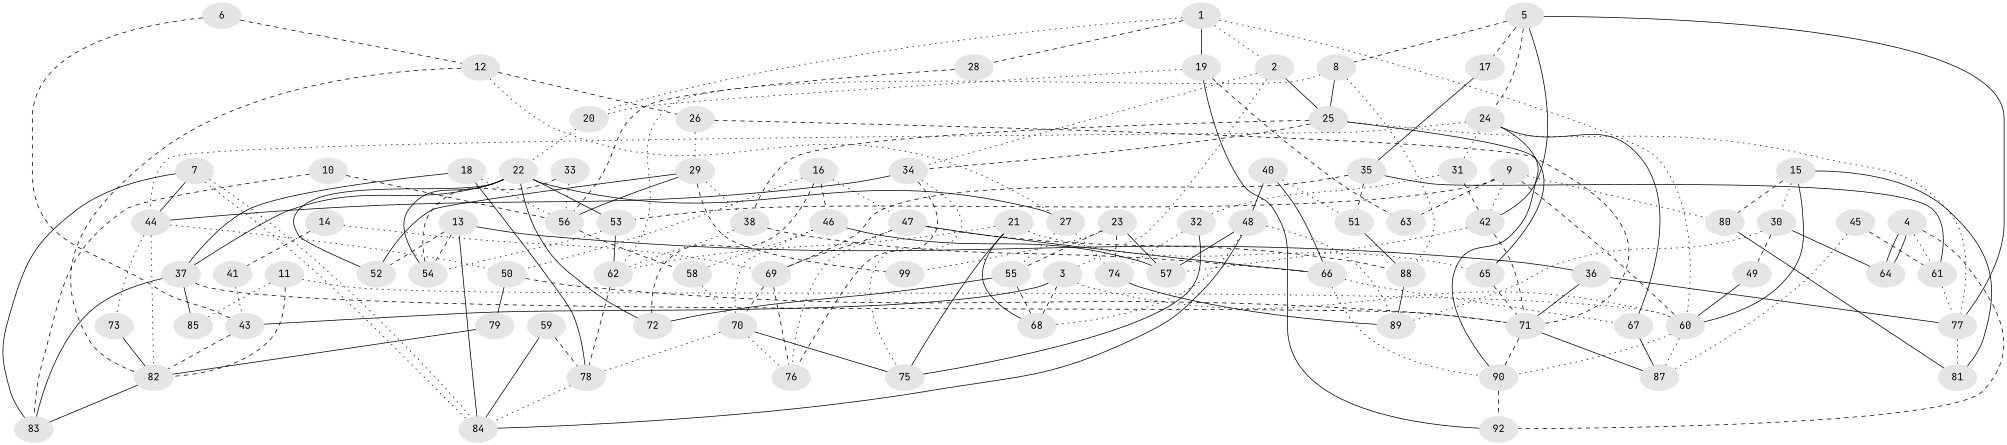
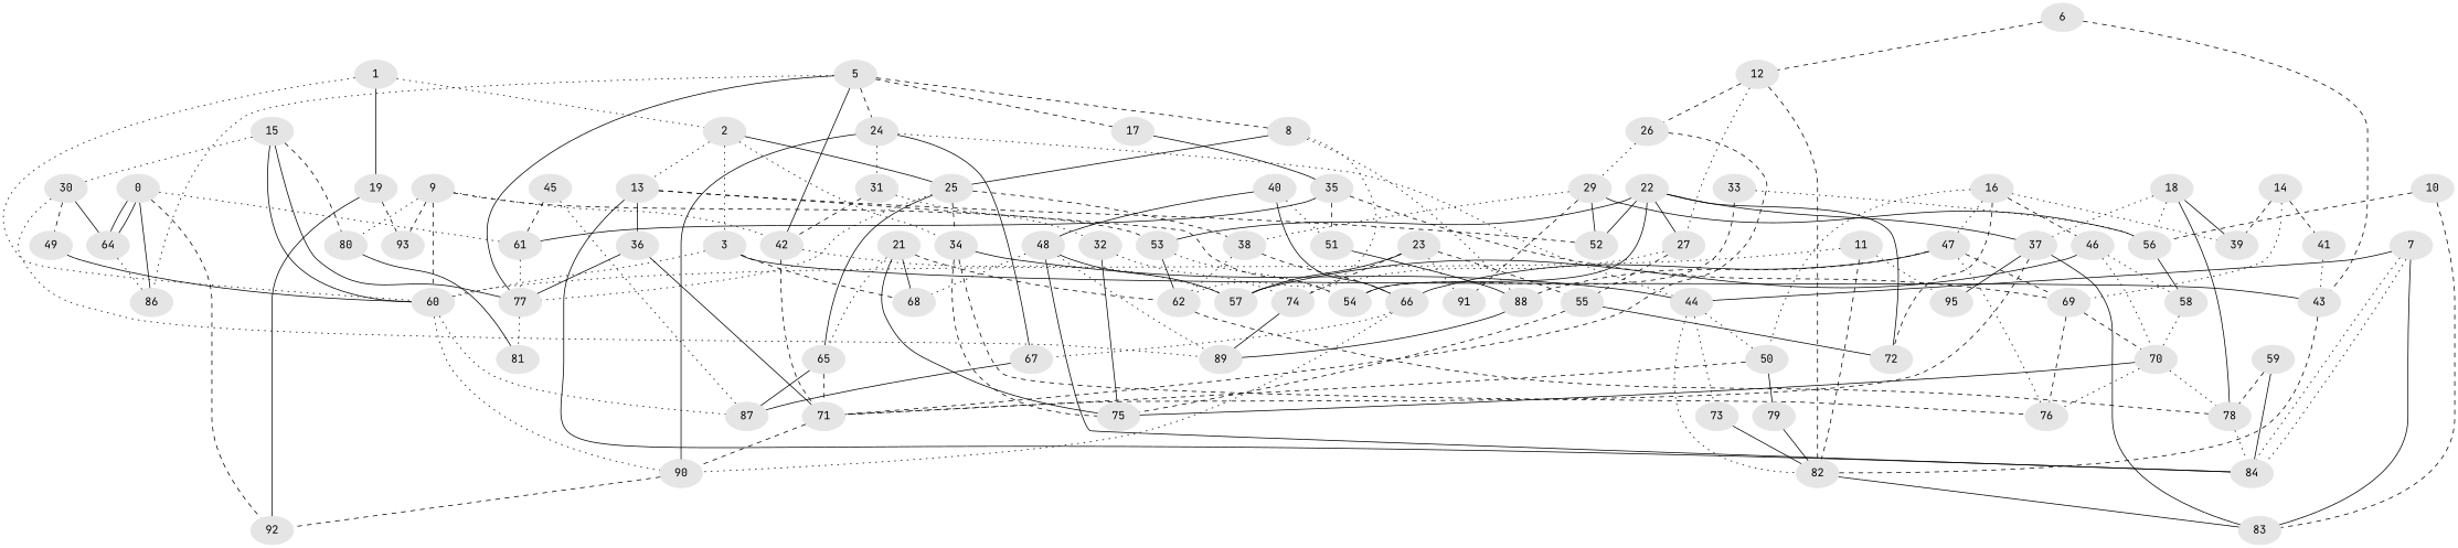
  graph {
    fontname="JetBrains Mono"
    node [color=gray90 fontname="JetBrains Mono" style=filled]
    edge [fontname="JetBrains Mono" style=solid]
    1
    2
    19
-   20
-   28
    60
    3
    13
    25
    34
    92
-   63
+   63 [label=93]
    22
    56
    90
    87
    43
    68
    84
    36
    52
    54
    77
    65
    38
    44
    75
    76
    82
-   4
+   4 [label=0]
    61
    64
+   86
    5
    8
    17
    24
    42
    62
    88
    35
    31
    67
    57
    71
    81
    6
    12
    26
    27
    7
    83
    50
    73
    78
    89
    9
    53
    80
    10
    58
    11
-   85
+   85 [label=95]
    29
    55
    74
    14
+   39
    41
    69
    70
    15
    30
    49
    16
    46
    47
    72
    66
    79
    51
    18
    37
    21
    23
-   91 [label=99]
+   91
    32
    33
    40
    48
    45
    59
    1 -- 2 [style=dotted]
    1 -- 19
-   1 -- 20 [style=dotted]
-   1 -- 28 [style=dashed]
    1 -- 60 [style=dotted]
    2 -- 3 [style=dotted]
+   2 -- 13 [style=dotted]
    2 -- 25
    2 -- 34 [style=dotted]
-   19 -- 20 [style=dotted]
    19 -- 92
    19 -- 63 [style=dashed]
-   20 -- 22 [style=dotted]
-   28 -- 56 [style=dashed]
    60 -- 90 [style=dotted]
    60 -- 87 [style=dotted]
    3 -- 60 [style=dotted]
    3 -- 43
    3 -- 68 [style=dashed]
    13 -- 84
    13 -- 36
    13 -- 52 [style=dashed]
    13 -- 54 [style=dashed]
    25 -- 34 [style=dashed]
    25 -- 77 [style=dotted]
    25 -- 65
    25 -- 38 [style=dashed]
    34 -- 44
-   34 -- 75 [style=dotted]
+   34 -- 75 [style=dashed]
    34 -- 76 [style=dashed]
    22 -- 52
    22 -- 54
    22 -- 27
    22 -- 53
    22 -- 72
    22 -- 37
-   56 -- 58 [style=dashed]
+   56 -- 58
    90 -- 92 [style=dashed]
    43 -- 82 [style=dashed]
    36 -- 77
    36 -- 71
    77 -- 81 [style=dotted]
    65 -- 71 [style=dashed]
    38 -- 62 [style=dotted]
    38 -- 66 [style=dashed]
    44 -- 82 [style=dotted]
    44 -- 50 [style=dotted]
    44 -- 73 [style=dotted]
    82 -- 83
    4 -- 92 [style=dashed]
    4 -- 61 [style=dotted]
    4 -- 64
    4 -- 64
+   4 -- 86
    61 -- 77 [style=dotted]
+   64 -- 86 [style=dotted]
    5 -- 77
+   5 -- 86 [style=dotted]
    5 -- 8 [style=dashed]
    5 -- 17 [style=dashed]
    5 -- 24 [style=dashed]
    5 -- 42
    8 -- 25
    8 -- 62 [style=dotted]
    8 -- 88 [style=dotted]
    17 -- 35
    24 -- 90
    24 -- 44 [style=dotted]
    24 -- 31 [style=dotted]
    24 -- 67
    42 -- 57 [style=dotted]
    42 -- 71 [style=dashed]
    62 -- 78 [style=dashed]
    88 -- 89
    35 -- 61
    35 -- 69 [style=dashed]
    35 -- 51 [style=dashed]
    31 -- 42 [style=dashed]
    31 -- 32 [style=dotted]
    67 -- 87
    71 -- 90 [style=dashed]
-   71 -- 87
+   65 -- 87
    6 -- 43 [style=dashed]
    6 -- 12 [style=dashed]
    12 -- 82 [style=dashed]
    12 -- 26 [style=dashed]
    12 -- 27 [style=dotted]
    26 -- 71 [style=dashed]
    26 -- 29 [style=dotted]
-   27 -- 55 [style=dotted]
+   27 -- 55 [style=dashed]
    27 -- 74 [style=dotted]
    7 -- 84 [style=dotted]
    7 -- 84 [style=dotted]
    7 -- 44
    7 -- 83
    50 -- 71 [style=dashed]
    50 -- 79
    73 -- 82
    78 -- 84 [style=dotted]
    9 -- 60 [style=dashed]
    9 -- 63 [style=dashed]
    9 -- 42 [style=dotted]
    9 -- 53 [style=dashed]
    9 -- 80 [style=dotted]
    53 -- 54 [style=dotted]
    53 -- 62
    80 -- 81
    10 -- 56 [style=dashed]
    10 -- 83 [style=dashed]
    58 -- 70 [style=dotted]
    11 -- 60 [style=dotted]
    11 -- 82 [style=dashed]
    11 -- 85 [style=dotted]
    29 -- 56
    29 -- 52
    29 -- 38 [style=dotted]
    29 -- 91 [style=dashed]
-   55 -- 68 [style=dashed]
+   55 -- 75 [style=dashed]
    55 -- 72
    74 -- 89
+   14 -- 39 [style=dashed]
    14 -- 41 [style=dashed]
    14 -- 69 [style=dotted]
    41 -- 43 [style=dotted]
    69 -- 76 [style=dashed]
    69 -- 70 [style=dashed]
    70 -- 75
    70 -- 76 [style=dotted]
    70 -- 78 [style=dotted]
    15 -- 60
-   15 -- 81
+   15 -- 77
    15 -- 80 [style=dashed]
    15 -- 30 [style=dotted]
    30 -- 64
    30 -- 89 [style=dotted]
    30 -- 49 [style=dashed]
    49 -- 60
    16 -- 50 [style=dotted]
+   16 -- 39 [style=dotted]
    16 -- 46 [style=dashed]
    16 -- 47 [style=dotted]
    16 -- 72 [style=dashed]
    46 -- 57
    46 -- 58 [style=dotted]
    46 -- 70 [style=dotted]
    47 -- 76 [style=dotted]
    47 -- 88 [style=dashed]
    47 -- 69 [style=dashed]
    47 -- 66
    66 -- 90 [style=dotted]
    66 -- 67 [style=dotted]
    79 -- 82
    51 -- 88
    18 -- 56 [style=dotted]
    18 -- 78
-   18 -- 37
+   18 -- 39
+   18 -- 37 [style=dotted]
    37 -- 71 [style=dashed]
    37 -- 83
    37 -- 85
    21 -- 68
    21 -- 65 [style=dotted]
    21 -- 75
-   21 -- 62 [style=dotted]
+   21 -- 62 [style=dashed]
    23 -- 57
    23 -- 55 [style=dashed]
    23 -- 74 [style=dashed]
    23 -- 91 [style=dotted]
    32 -- 75
    32 -- 74 [style=dotted]
    33 -- 56 [style=dotted]
    33 -- 54 [style=dashed]
    40 -- 66
    40 -- 51 [style=dotted]
    40 -- 48
    48 -- 68 [style=dotted]
    48 -- 84
    48 -- 57
    48 -- 89 [style=dotted]
    45 -- 87 [style=dotted]
    45 -- 61 [style=dashed]
    59 -- 84
    59 -- 78 [style=dashed]
  }
